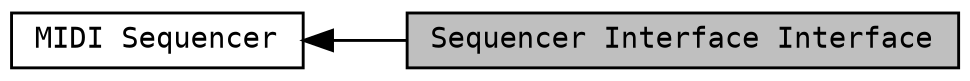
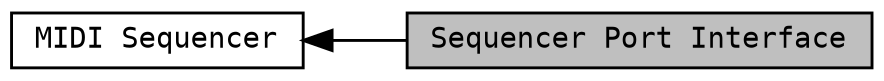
  digraph {
    rankdir=LR
    fontname="DejaVu Sans Mono"
    node [color=black fontname="DejaVu Sans Mono" fontsize=10 shape=record style=filled]
    n1 [fillcolor=white height=0.2 label="MIDI Sequencer" width=0.4]
-   n2 [fillcolor=grey75 fontcolor=black height=0.2 label="Sequencer Interface Interface" width=0.4]
+   n2 [fillcolor=grey75 fontcolor=black height=0.2 label="Sequencer Port Interface" width=0.4]
    n1 -> n2 [dir=back fontname="DejaVu Sans Mono" fontsize=10 labelfontname=Helvetica labelfontsize=10 shape=plaintext style=solid]
  }
